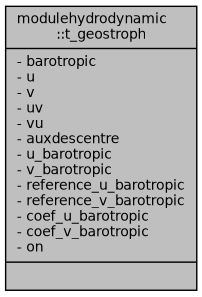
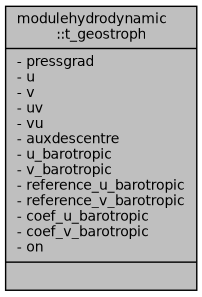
  digraph {
-   n1 [color=black fillcolor=grey75 fontcolor=black fontname=Helvetica fontsize=10 height=0.2 label="{modulehydrodynamic\l::t_geostroph\n|- barotropic\l- u\l- v\l- uv\l- vu\l- auxdescentre\l- u_barotropic\l- v_barotropic\l- reference_u_barotropic\l- reference_v_barotropic\l- coef_u_barotropic\l- coef_v_barotropic\l- on\l|}" shape=record style=filled width=0.4]
+   n1 [color=black fillcolor=grey75 fontcolor=black fontname=Helvetica fontsize=10 height=0.2 label="{modulehydrodynamic\l::t_geostroph\n|- pressgrad\l- u\l- v\l- uv\l- vu\l- auxdescentre\l- u_barotropic\l- v_barotropic\l- reference_u_barotropic\l- reference_v_barotropic\l- coef_u_barotropic\l- coef_v_barotropic\l- on\l|}" shape=record style=filled width=0.4]
  }
